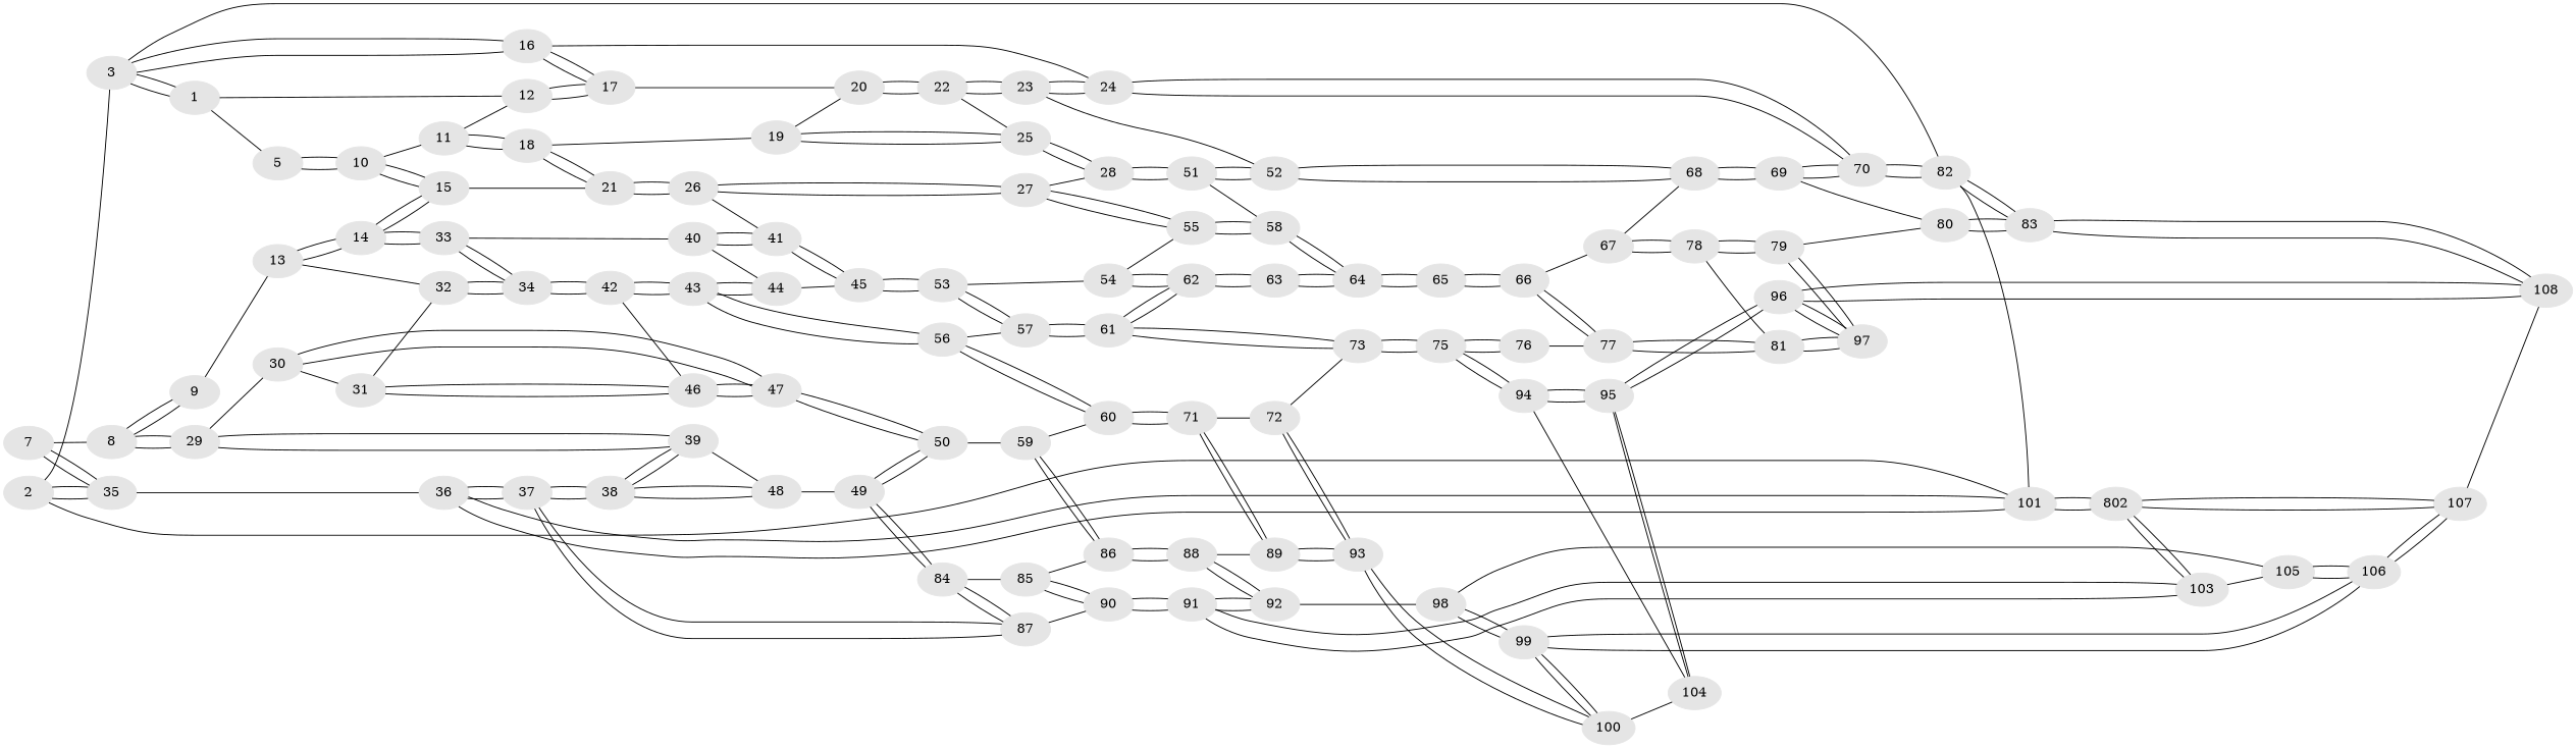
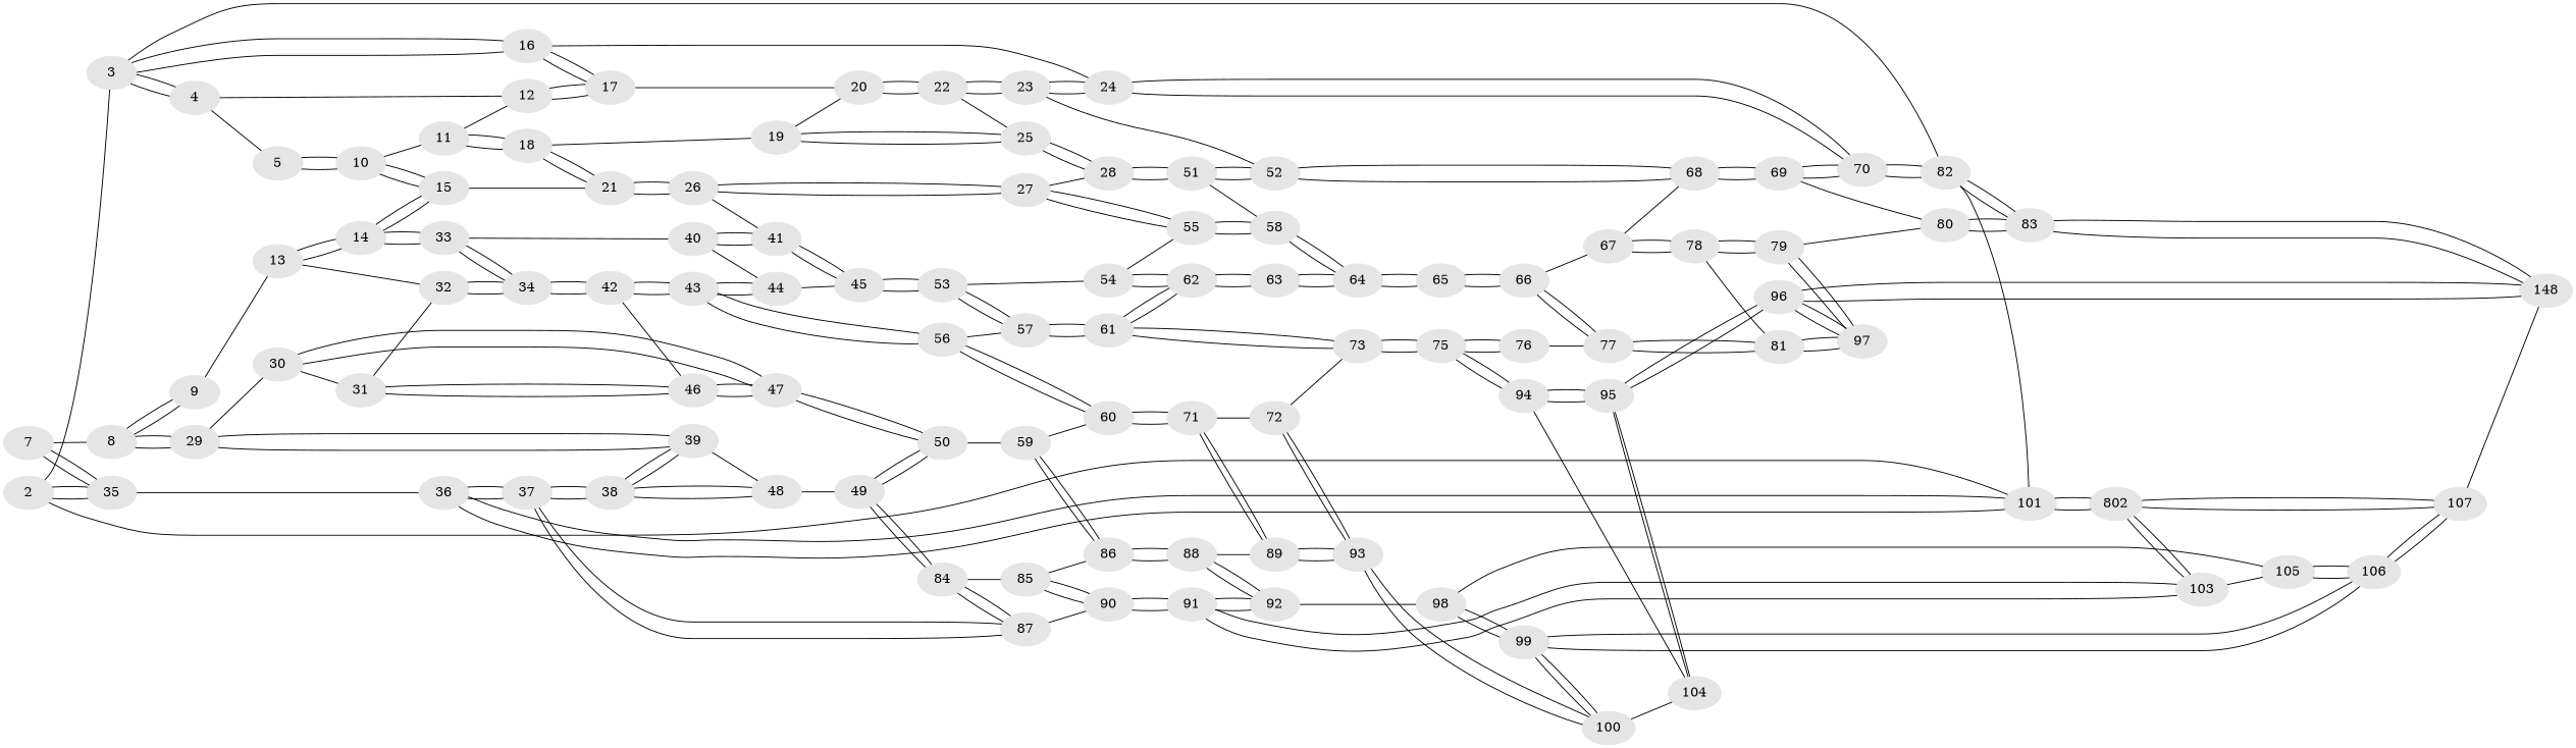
  graph {
    rankdir=LR
    node [color=gray90 style=filled]
    2
    3
    35
    101
    7
    8
-   4 [label=1]
+   4
    16
    82
    36
    n11 [label=802]
    5
    12
    17
    24
    83
    10
    11
    15
    9
    13
    29
    30
    39
    14
    32
    18
    21
    19
    20
    33
    34
    40
    26
    70
    22
    25
    28
    23
    27
    41
    52
    68
    51
    55
    45
    58
    31
    47
    48
    46
    50
    42
    44
    43
    37
    38
    87
    90
    49
    53
    56
    57
    60
    54
    59
    84
    85
    86
    64
    69
    62
    61
    63
    71
    73
    65
    88
    72
    89
    75
    66
    67
    77
    78
    81
    79
    80
    93
    100
    76
    94
    95
    104
    97
-   108
+   108 [label=148]
    91
    92
    98
    103
    105
    99
    96
    106
    107
    2 -- 3
    2 -- 35
    2 -- 35
    2 -- 101
    3 -- 4
    3 -- 4
    3 -- 16
    3 -- 16
    3 -- 82
    35 -- 36
    101 -- n11
    101 -- n11
    7 -- 35
    7 -- 35
    7 -- 8
    8 -- 9
    8 -- 9
    8 -- 29
    8 -- 29
    4 -- 5
    4 -- 12
    16 -- 17
    16 -- 17
    16 -- 24
    82 -- 101
    82 -- 83
    82 -- 83
    36 -- 101
    36 -- 101
    36 -- 37
    36 -- 37
    n11 -- 103
    n11 -- 103
    n11 -- 107
    n11 -- 107
    5 -- 10
    5 -- 10
    12 -- 17
    12 -- 17
    17 -- 20
    24 -- 70
    24 -- 70
    83 -- 108
    83 -- 108
    10 -- 11
    10 -- 15
    10 -- 15
    11 -- 12
    11 -- 18
    11 -- 18
    15 -- 21
    9 -- 13
    13 -- 14
    13 -- 14
    13 -- 32
    29 -- 30
    29 -- 39
    29 -- 39
    30 -- 31
    30 -- 47
    30 -- 47
    39 -- 48
    14 -- 15
    14 -- 15
    14 -- 33
    14 -- 33
    32 -- 34
    32 -- 34
    18 -- 21
    18 -- 21
    18 -- 19
    21 -- 26
    21 -- 26
    19 -- 20
    19 -- 25
    19 -- 25
    20 -- 22
    20 -- 22
    33 -- 34
    33 -- 34
    33 -- 40
    34 -- 42
    34 -- 42
    40 -- 41
    40 -- 41
    40 -- 44
    26 -- 27
    26 -- 27
    26 -- 41
    70 -- 82
    70 -- 82
    22 -- 25
    22 -- 23
    22 -- 23
    25 -- 28
    25 -- 28
    28 -- 51
    28 -- 51
    23 -- 24
    23 -- 24
    23 -- 52
    27 -- 28
    27 -- 55
    27 -- 55
    41 -- 45
    41 -- 45
    52 -- 68
    52 -- 68
    68 -- 69
    68 -- 69
    51 -- 52
    51 -- 52
    51 -- 58
    55 -- 58
    55 -- 58
    45 -- 53
    45 -- 53
    58 -- 64
    58 -- 64
    31 -- 32
    31 -- 46
    31 -- 46
    47 -- 50
    47 -- 50
    48 -- 49
    46 -- 47
    46 -- 47
    50 -- 59
    42 -- 46
    42 -- 43
    42 -- 43
    44 -- 45
    43 -- 44
    43 -- 44
    43 -- 56
    43 -- 56
    37 -- 38
    37 -- 38
    37 -- 87
    37 -- 87
    38 -- 39
    38 -- 39
    38 -- 48
    38 -- 48
    87 -- 90
    90 -- 91
    90 -- 91
    49 -- 50
    49 -- 50
    49 -- 84
    49 -- 84
    53 -- 57
    53 -- 57
    53 -- 54
    56 -- 57
    56 -- 60
    56 -- 60
    57 -- 61
    57 -- 61
    60 -- 71
    60 -- 71
    54 -- 55
    54 -- 62
    54 -- 62
    59 -- 60
    59 -- 86
    59 -- 86
    84 -- 87
    84 -- 87
    84 -- 85
    85 -- 90
    85 -- 90
    85 -- 86
    86 -- 88
    86 -- 88
    64 -- 65
    64 -- 65
    69 -- 70
    69 -- 70
    69 -- 80
    62 -- 63
    62 -- 63
    61 -- 62
    61 -- 62
    61 -- 73
    61 -- 73
    63 -- 64
    63 -- 64
    71 -- 72
    71 -- 89
    71 -- 89
    73 -- 75
    73 -- 75
    65 -- 66
    65 -- 66
    88 -- 89
    88 -- 92
    88 -- 92
    72 -- 73
    72 -- 93
    72 -- 93
    89 -- 93
    89 -- 93
    75 -- 76
    75 -- 76
    75 -- 94
    75 -- 94
    66 -- 67
    66 -- 77
    66 -- 77
    67 -- 68
    67 -- 78
    67 -- 78
    77 -- 81
    77 -- 81
    78 -- 81
    78 -- 79
    78 -- 79
    81 -- 97
    81 -- 97
    79 -- 80
    79 -- 97
    79 -- 97
    80 -- 83
    80 -- 83
    93 -- 100
    93 -- 100
    100 -- 104
    76 -- 77
    94 -- 95
    94 -- 95
    94 -- 104
    95 -- 104
    95 -- 104
    95 -- 96
    95 -- 96
    91 -- 92
    91 -- 92
    91 -- 103
    91 -- 103
    92 -- 98
    98 -- 105
    98 -- 99
    98 -- 99
    103 -- 105
    105 -- 106
    105 -- 106
    99 -- 100
    99 -- 100
    99 -- 106
    99 -- 106
    96 -- 97
    96 -- 97
    96 -- 108
    96 -- 108
    106 -- 107
    106 -- 107
    107 -- 108
  }
